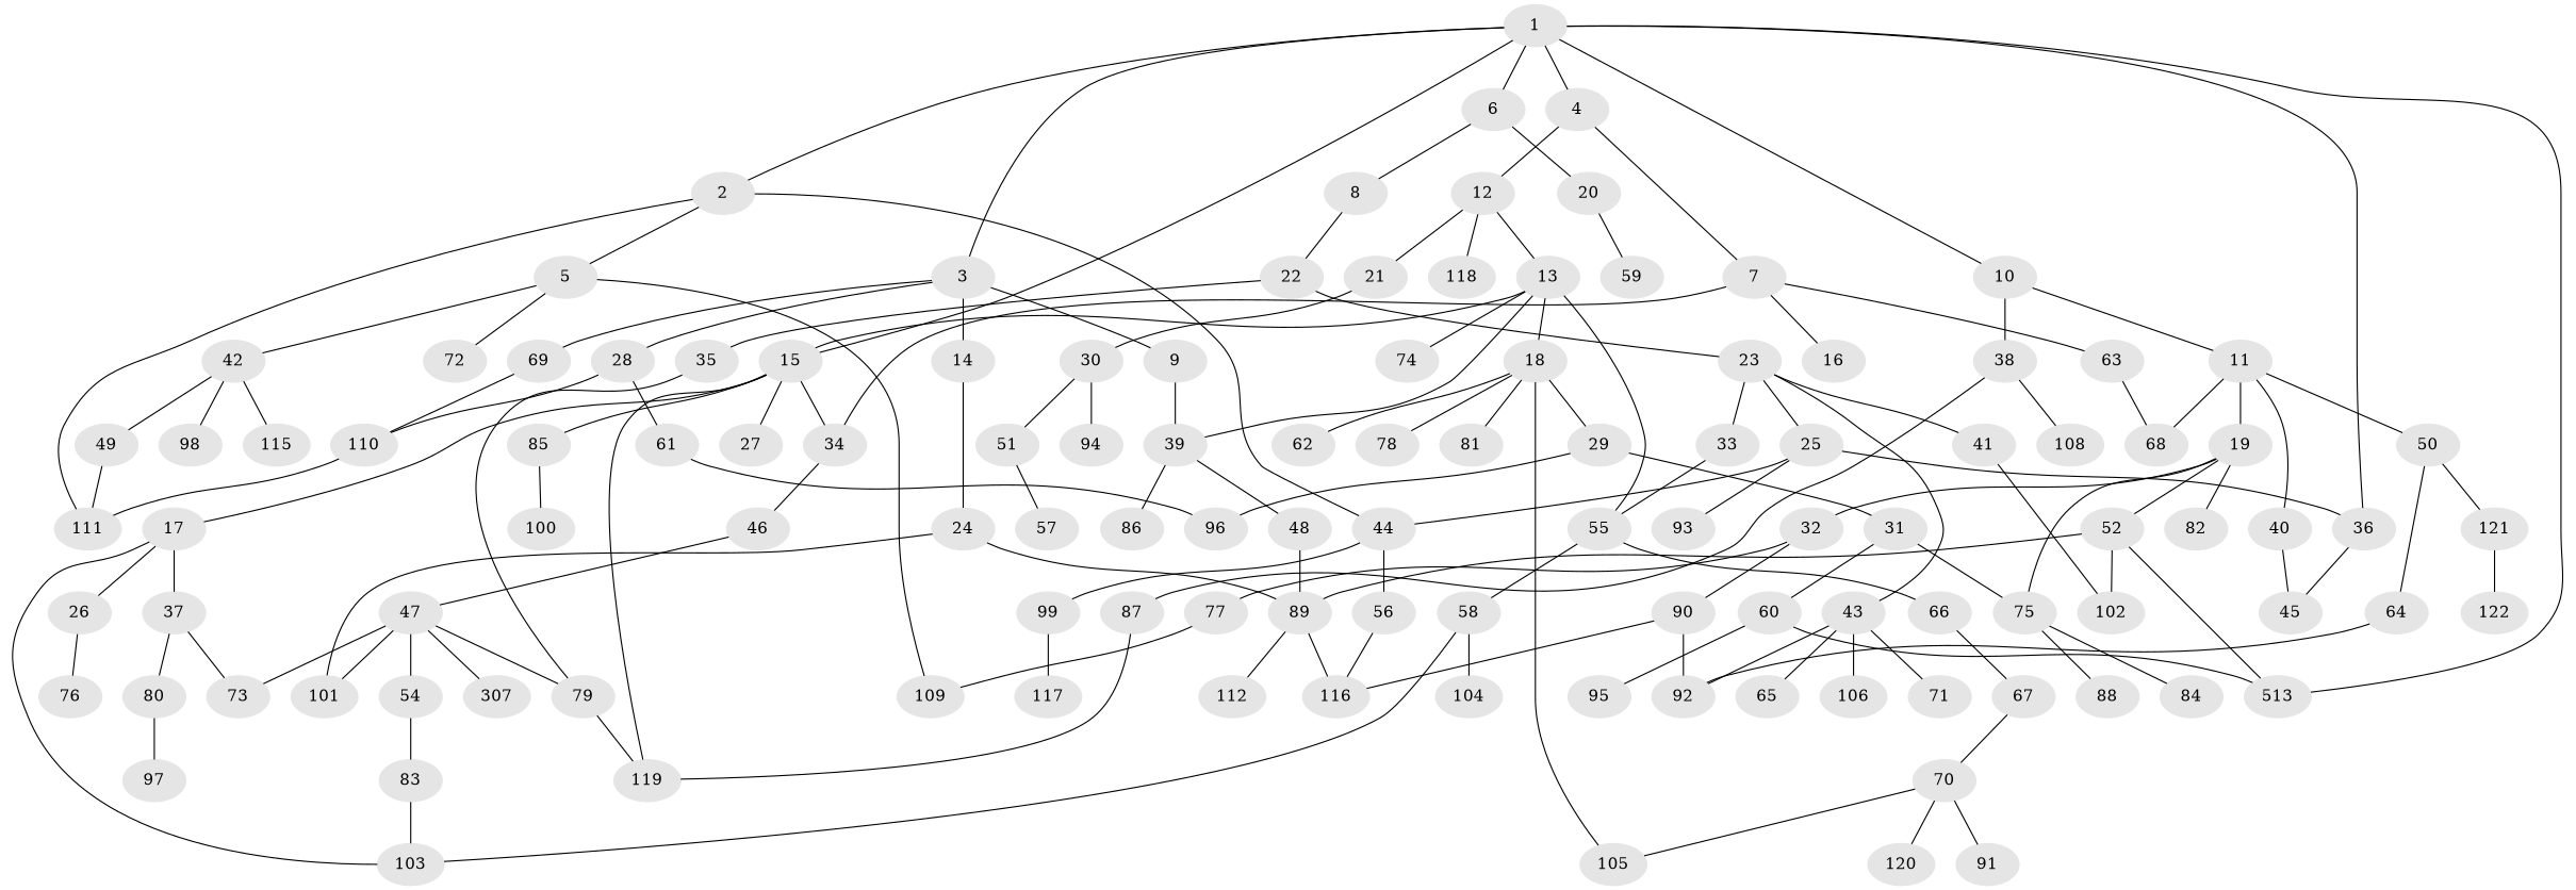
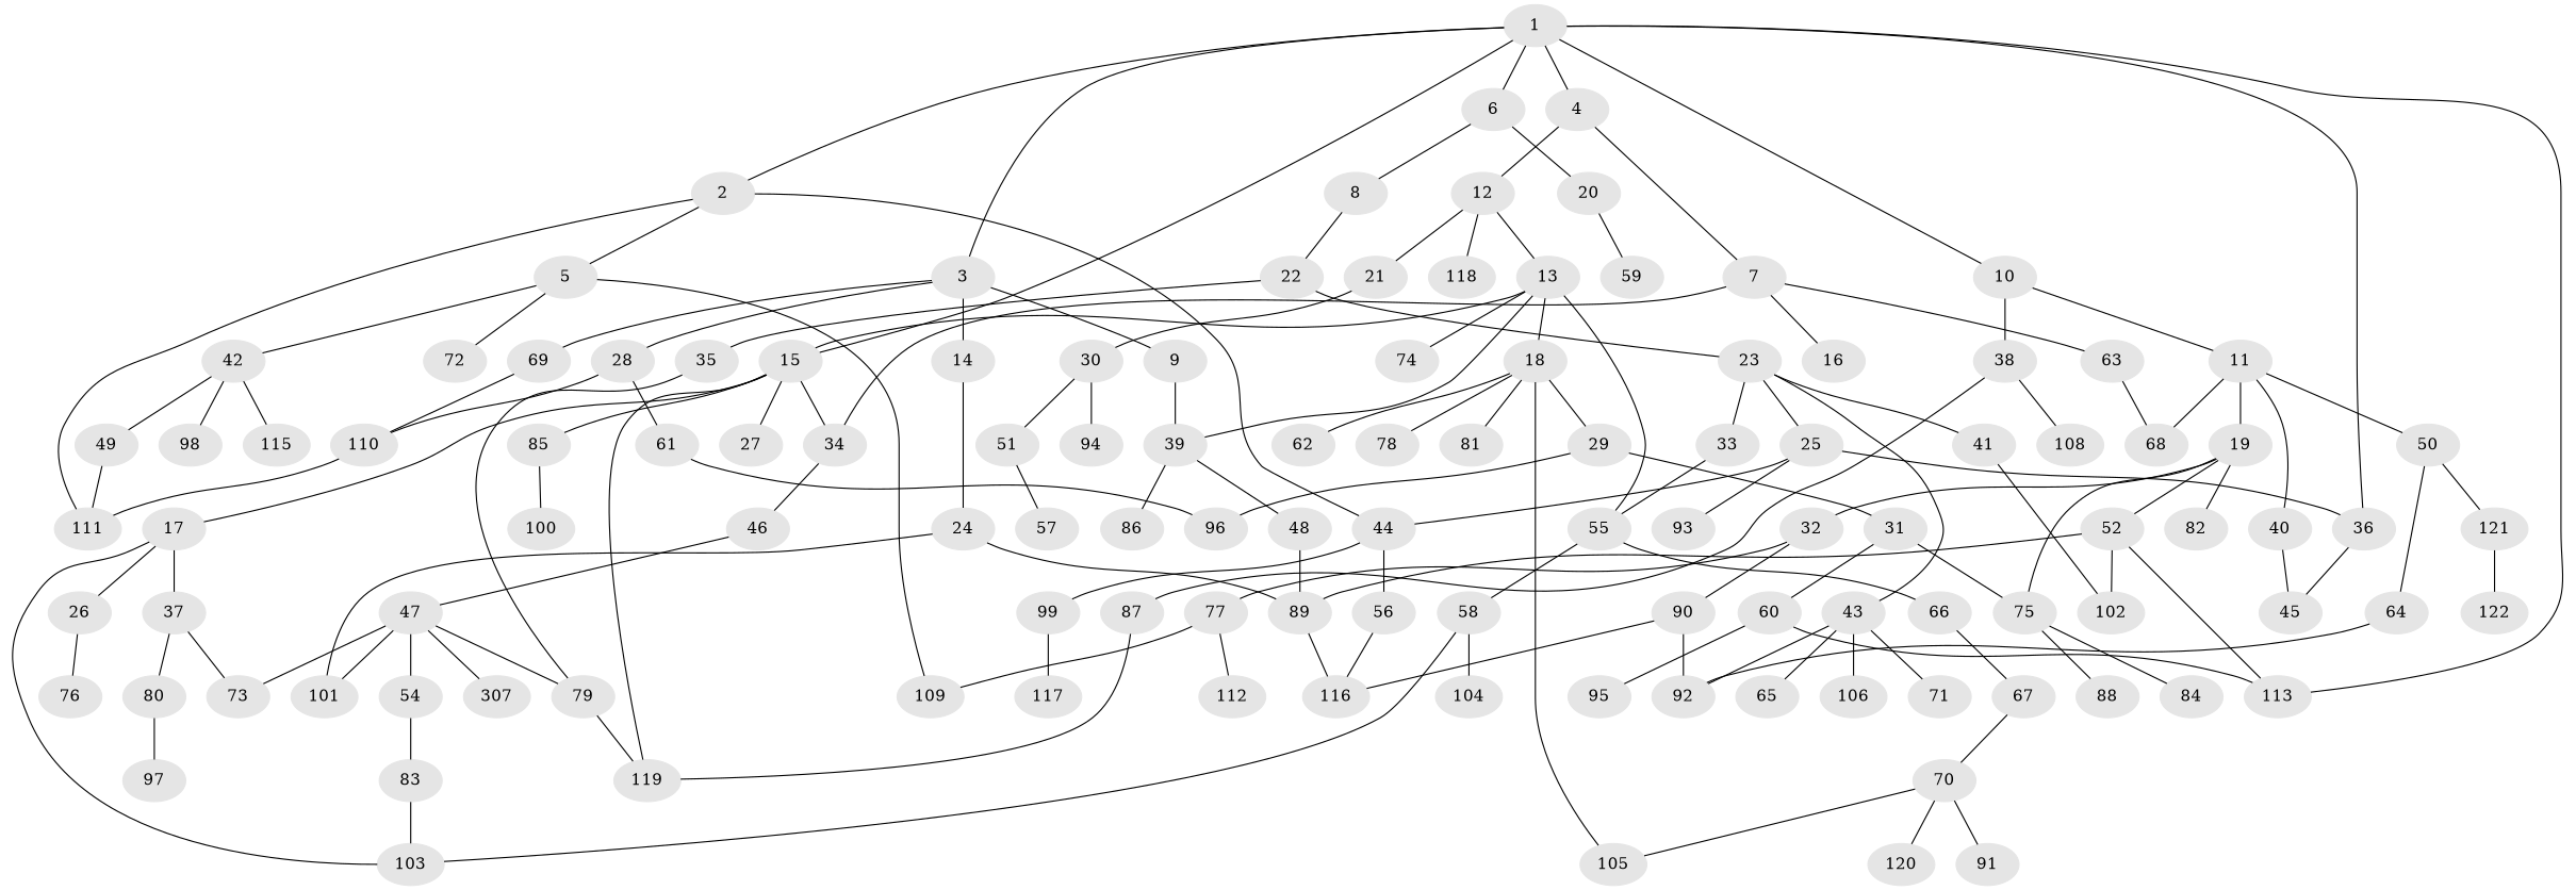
  graph {
    node [color=gray90 style=filled]
    1
    2
    3
    4
    6
    10
    15
    36
-   113 [label=513]
+   113
    5
    44
    111
    9
    14
    28
    69
    7
    12
    8
    20
    11
    38
    34
    17
    27
    85
    119
    45
    42
    72
    109
    56
    99
    39
    24
    61
    110
    16
    63
    13
    21
    118
    49
    98
    115
    22
    59
    46
    68
    23
    35
    48
    86
    19
    40
    50
    87
    108
    52
    75
    82
    32
    64
    121
    18
    55
    74
    30
    29
    62
    78
    81
    105
    58
    66
    89
    101
    26
    37
    103
    100
    76
    73
    80
    31
    96
    102
    84
    88
    51
    94
    25
    33
    41
    43
    79
    93
    65
    71
    92
    106
    116
    112
    60
    57
    77
    90
    95
    47
    97
    117
    54
    n113 [label=307]
    83
    122
    104
    67
    70
    91
    120
    1 -- 2
    1 -- 3
    1 -- 4
    1 -- 6
    1 -- 10
    1 -- 15
    1 -- 36
    1 -- 113
    2 -- 5
    2 -- 44
    2 -- 111
    3 -- 9
    3 -- 14
    3 -- 28
    3 -- 69
    4 -- 7
    4 -- 12
    6 -- 8
    6 -- 20
    10 -- 11
    10 -- 38
    15 -- 34
    15 -- 17
    15 -- 27
    15 -- 85
    15 -- 119
    36 -- 45
    5 -- 42
    5 -- 72
    5 -- 109
    44 -- 56
    44 -- 99
    9 -- 39
    14 -- 24
    28 -- 61
    28 -- 110
    69 -- 110
    7 -- 34
    7 -- 16
    7 -- 63
    12 -- 13
    12 -- 21
    12 -- 118
    8 -- 22
    20 -- 59
    11 -- 68
    11 -- 19
    11 -- 40
    11 -- 50
    38 -- 87
    38 -- 108
    34 -- 46
    17 -- 26
    17 -- 37
    17 -- 103
    85 -- 100
    42 -- 49
    42 -- 98
    42 -- 115
    56 -- 116
    99 -- 117
    39 -- 48
    39 -- 86
    24 -- 89
    24 -- 101
    61 -- 96
    110 -- 111
    63 -- 68
    13 -- 15
    13 -- 39
    13 -- 18
    13 -- 55
    13 -- 74
    21 -- 30
    49 -- 111
    22 -- 23
    22 -- 35
    46 -- 47
    23 -- 25
    23 -- 33
    23 -- 41
    23 -- 43
    35 -- 79
    48 -- 89
    19 -- 52
    19 -- 75
    19 -- 82
    19 -- 32
    40 -- 45
    50 -- 64
    50 -- 121
    87 -- 119
    52 -- 113
    52 -- 89
    52 -- 102
    75 -- 84
    75 -- 88
    32 -- 77
    32 -- 90
    64 -- 92
    121 -- 122
    18 -- 29
    18 -- 62
    18 -- 78
    18 -- 81
    18 -- 105
    55 -- 58
    55 -- 66
    30 -- 51
    30 -- 94
    29 -- 31
    29 -- 96
    58 -- 103
    58 -- 104
    66 -- 67
    89 -- 116
-   89 -- 112
+   77 -- 112
    26 -- 76
    37 -- 73
    37 -- 80
    80 -- 97
    31 -- 75
    31 -- 60
    51 -- 57
    25 -- 36
    25 -- 44
    25 -- 93
    33 -- 55
    41 -- 102
    43 -- 65
    43 -- 71
    43 -- 92
    43 -- 106
    79 -- 119
    60 -- 113
    60 -- 95
    77 -- 109
    90 -- 92
    90 -- 116
    47 -- 101
    47 -- 73
    47 -- 79
    47 -- 54
    47 -- n113
    54 -- 83
    83 -- 103
    67 -- 70
    70 -- 105
    70 -- 91
    70 -- 120
  }
